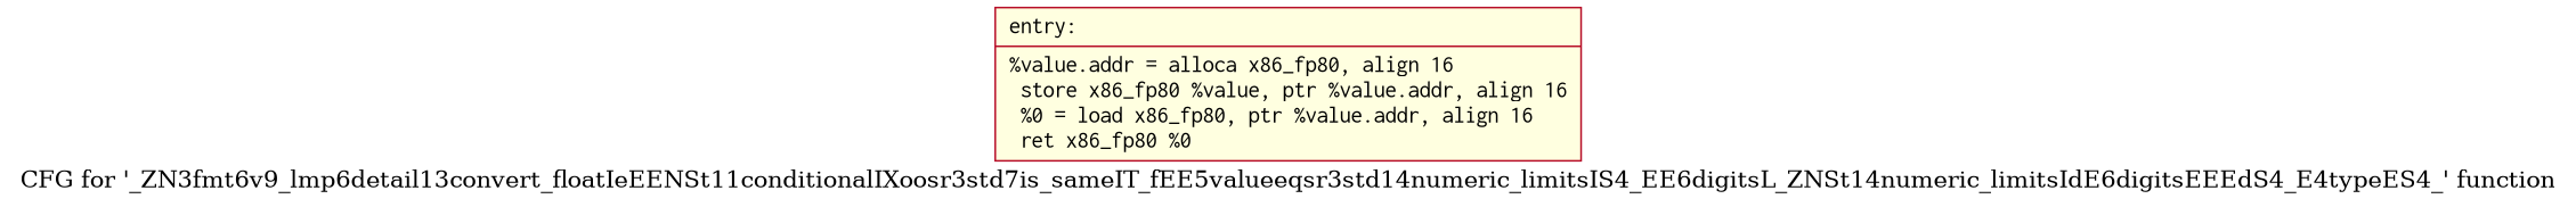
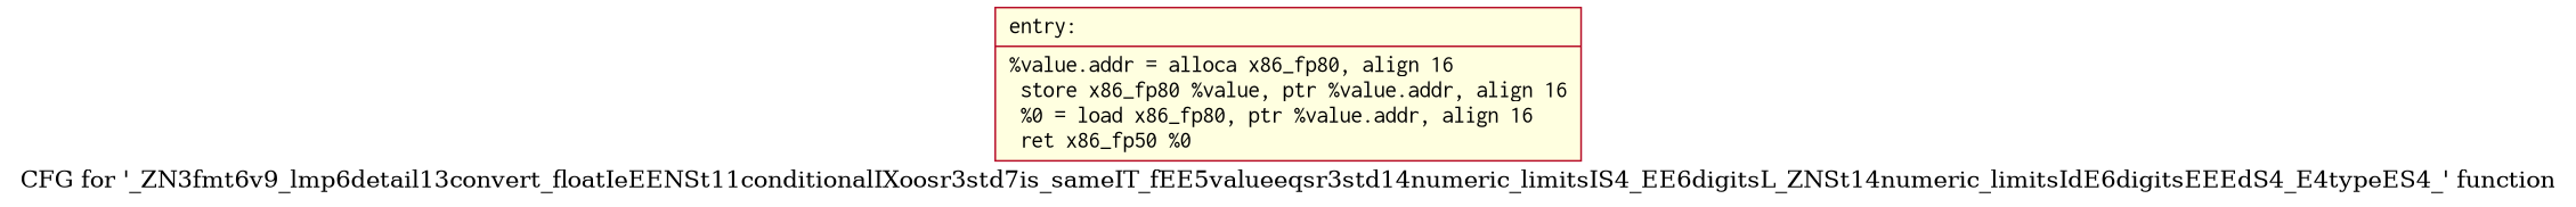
  digraph {
    label="CFG for '_ZN3fmt6v9_lmp6detail13convert_floatIeEENSt11conditionalIXoosr3std7is_sameIT_fEE5valueeqsr3std14numeric_limitsIS4_EE6digitsL_ZNSt14numeric_limitsIdE6digitsEEEdS4_E4typeES4_' function"
-   n1 [color="#b70d28ff" fillcolor=lightyellow fontname=Courier label="{entry:\l|  %value.addr = alloca x86_fp80, align 16\l  store x86_fp80 %value, ptr %value.addr, align 16\l  %0 = load x86_fp80, ptr %value.addr, align 16\l  ret x86_fp80 %0\l}" shape=record style=filled]
+   n1 [color="#b70d28ff" fillcolor=lightyellow fontname=Courier label="{entry:\l|  %value.addr = alloca x86_fp80, align 16\l  store x86_fp80 %value, ptr %value.addr, align 16\l  %0 = load x86_fp80, ptr %value.addr, align 16\l  ret x86_fp50 %0\l}" shape=record style=filled]
  }
